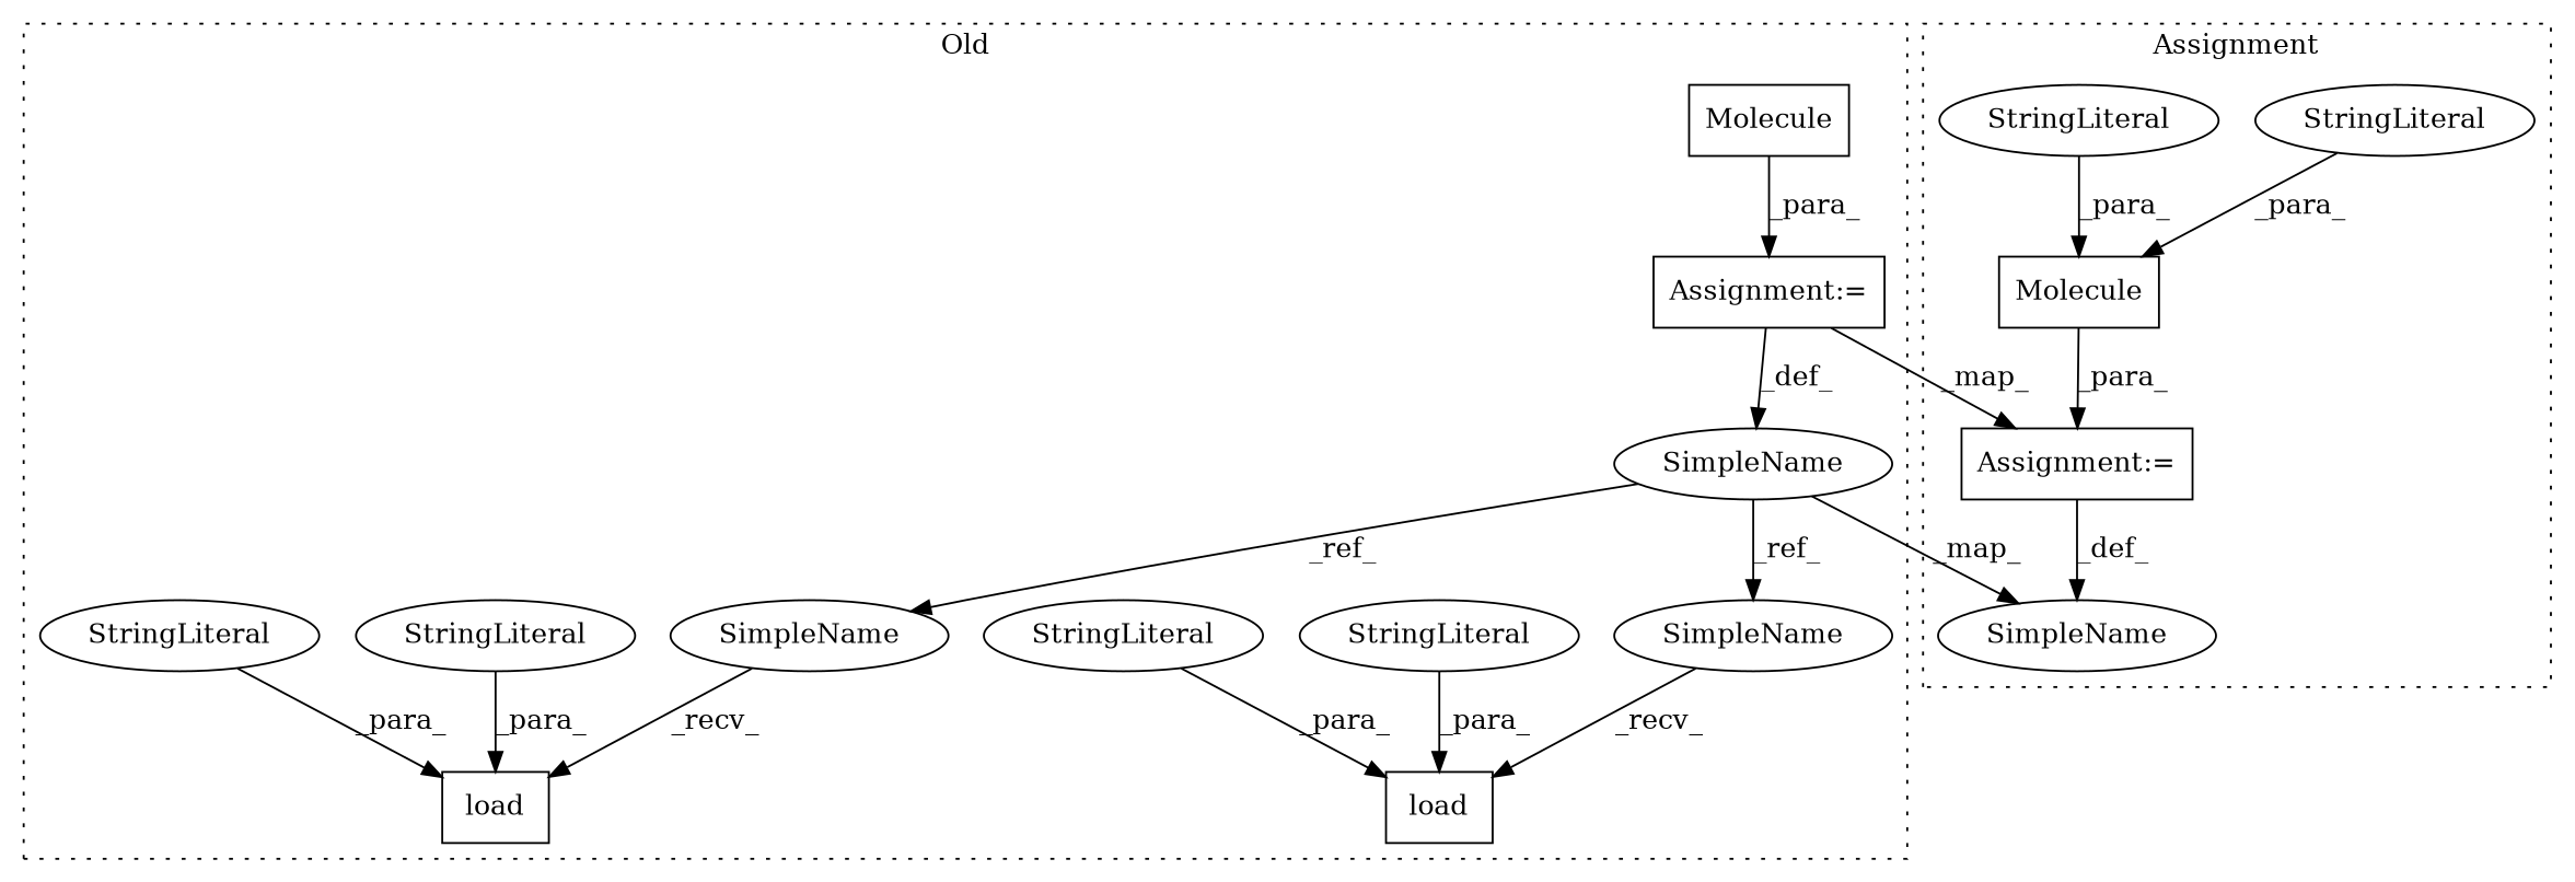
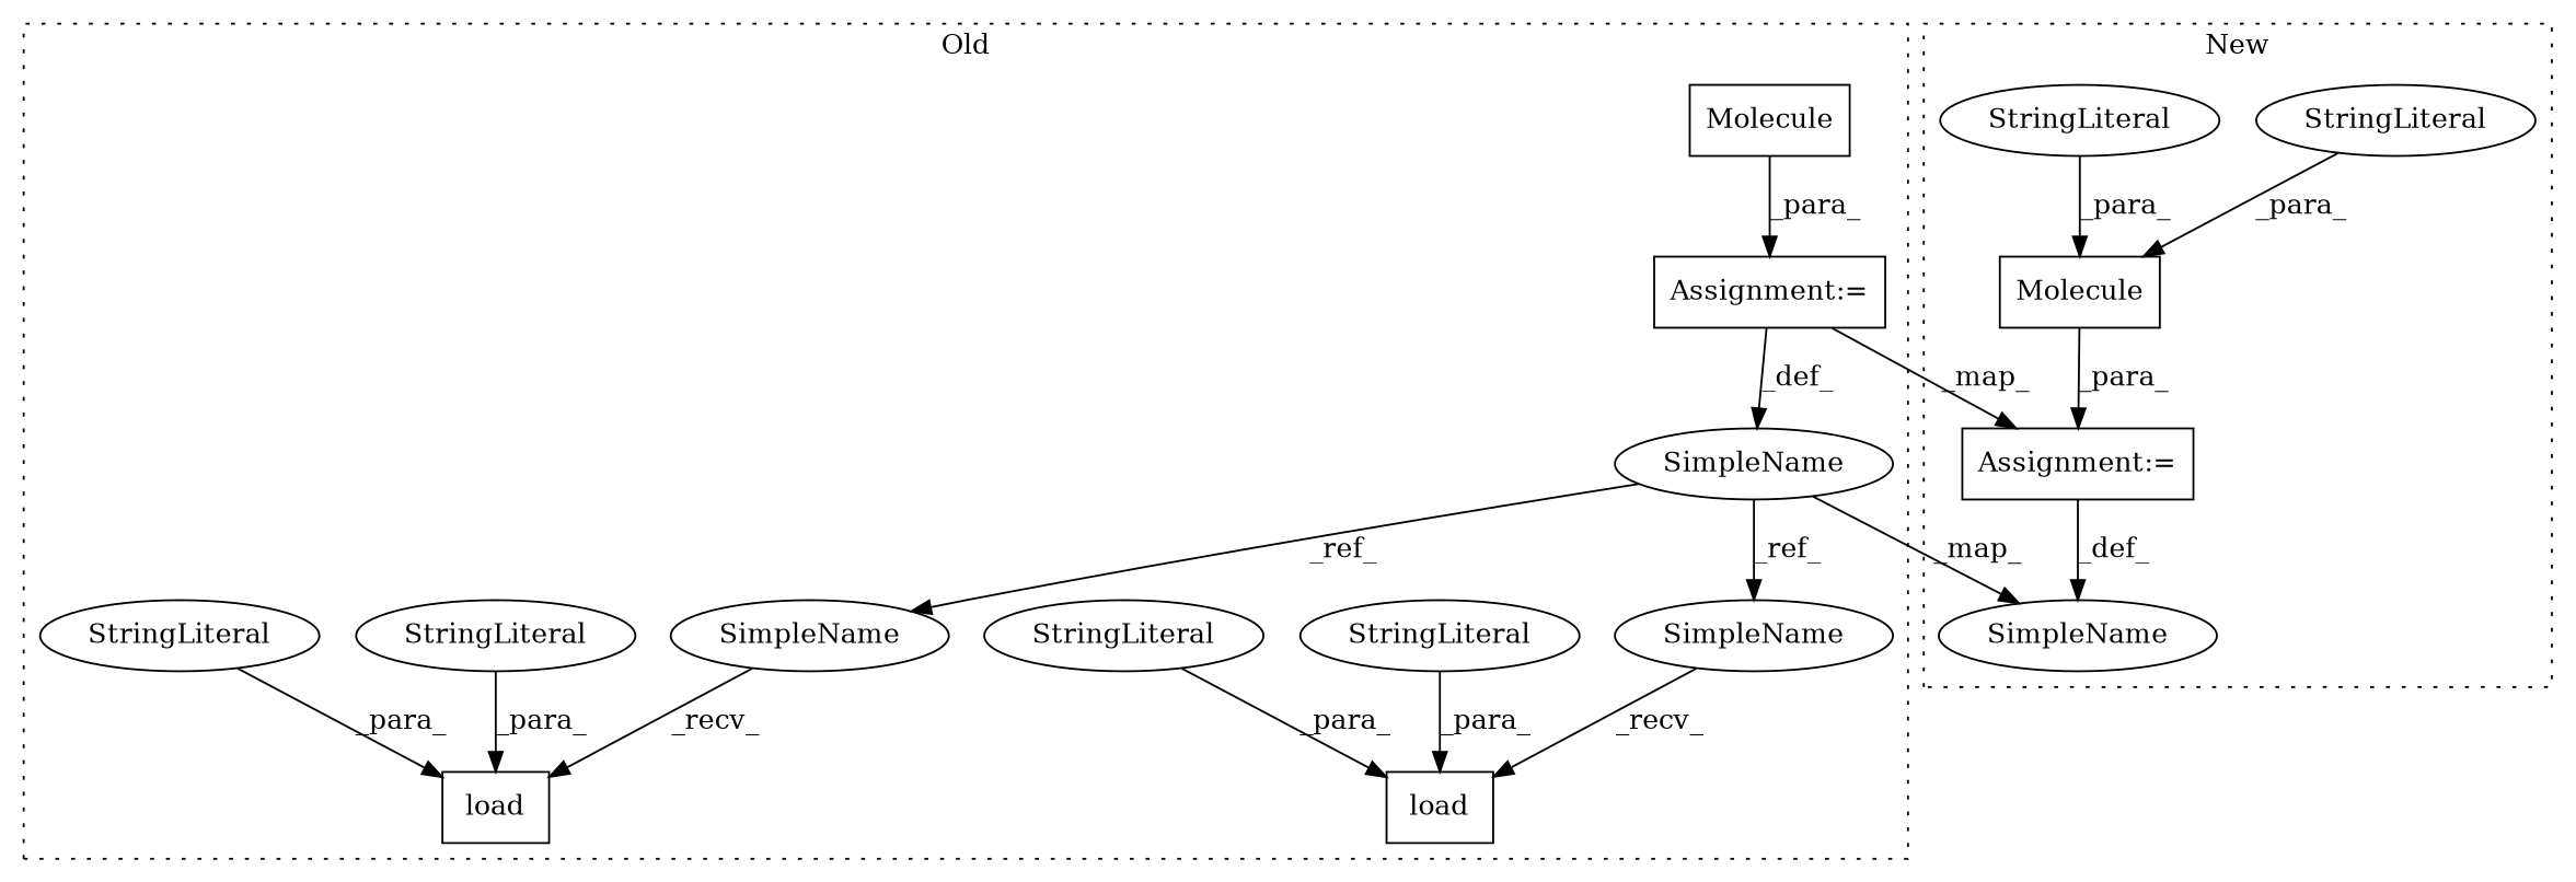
  digraph {
    node [a=45 l=1 shape=ellipse]
    n1 [a=32 l=10 label=Molecule s=1316 shape=box]
    n2 [a=32 l="5,1" label=load s="1379,1399" shape=box]
    n3 [l=6 label=StringLiteral s=1384]
    n4 [a=32 l="5,1" label=load s="1459,1485" shape=box]
    n5 [a=42 label=SimpleName s=1314]
    n6 [l=8 label=StringLiteral s=1477]
    n7 [l=8 label=StringLiteral s=1391]
    n8 [l=12 label=StringLiteral s=1464]
    n9 [a=7 label="Assignment:=" s=1315 shape=box]
    n10 [a=42 label=SimpleName s=1377]
    n11 [a=42 label=SimpleName s=1457]
    n12 [a=32 l="9,1" label=Molecule s="1674,1704" shape=box]
    n13 [l=12 label=StringLiteral s=1683]
    n14 [a=42 label=SimpleName s=1672]
    n15 [l=8 label=StringLiteral s=1696]
    n16 [a=7 label="Assignment:=" s=1673 shape=box]
    subgraph cluster_1 {
      label=Old
      style=dotted
      n1
      n2
      n3
      n4
      n5
      n6
      n7
      n8
      n9
      n10
      n11
    }
    subgraph cluster_2 {
-     label=Assignment
+     label=New
      style=dotted
      n12
      n13
      n14
      n15
      n16
    }
    n1 -> n9 [label=_para_]
    n3 -> n2 [label=_para_]
    n5 -> n10 [label=_ref_]
    n5 -> n11 [label=_ref_]
    n5 -> n14 [label=_map_]
    n6 -> n4 [label=_para_]
    n7 -> n2 [label=_para_]
    n8 -> n4 [label=_para_]
    n9 -> n5 [label=_def_]
    n9 -> n16 [label=_map_]
    n10 -> n2 [label=_recv_]
    n11 -> n4 [label=_recv_]
    n12 -> n16 [label=_para_]
    n13 -> n12 [label=_para_]
    n15 -> n12 [label=_para_]
    n16 -> n14 [label=_def_]
  }
